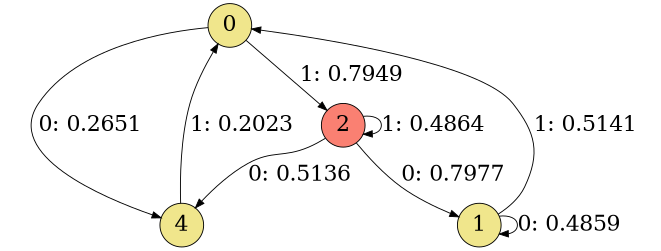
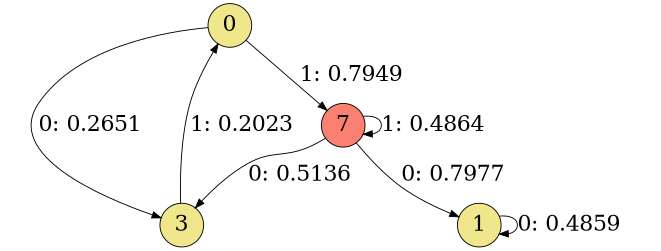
  digraph {
    node [fillcolor=khaki fontsize=24 shape=circle style=filled]
    edge [fontsize=24]
    0
-   3 [label=4]
-   2 [fillcolor=salmon]
+   3
+   2 [fillcolor=salmon label=7]
    1
    0 -> 3 [label="0: 0.2651   "]
    0 -> 2 [label="1: 0.7949   "]
    3 -> 0 [label="1: 0.2023   "]
    2 -> 3 [label="0: 0.5136   "]
    2 -> 2 [label="1: 0.4864   "]
    2 -> 1 [label="0: 0.7977   "]
-   1 -> 0 [label="1: 0.5141   "]
    1 -> 1 [label="0: 0.4859   "]
  }
